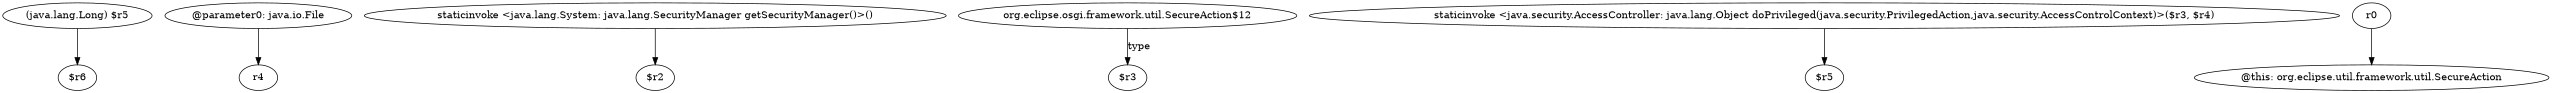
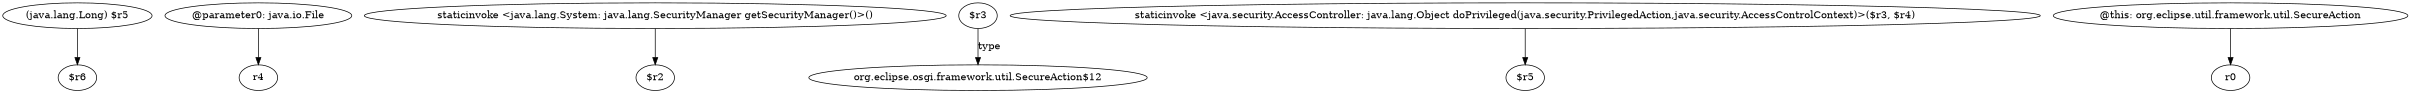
  digraph {
    n1 [label="(java.lang.Long) $r5"]
    n2 [label="$r6"]
    n3 [label="@parameter0: java.io.File"]
    n4 [label=r4]
    n5 [label="staticinvoke <java.lang.System: java.lang.SecurityManager getSecurityManager()>()"]
    n6 [label="$r2"]
    n7 [label="org.eclipse.osgi.framework.util.SecureAction$12"]
    n8 [label="$r3"]
    n9 [label="staticinvoke <java.security.AccessController: java.lang.Object doPrivileged(java.security.PrivilegedAction,java.security.AccessControlContext)>($r3, $r4)"]
    n10 [label="$r5"]
    n11 [label="@this: org.eclipse.util.framework.util.SecureAction"]
    n12 [label=r0]
    n1 -> n2
    n3 -> n4
    n5 -> n6
-   n7 -> n8 [label=type]
+   n8 -> n7 [label=type]
    n9 -> n10
-   n12 -> n11
+   n11 -> n12
  }
